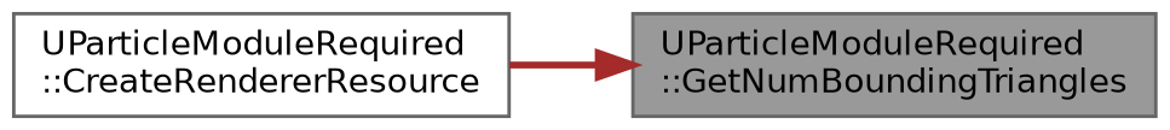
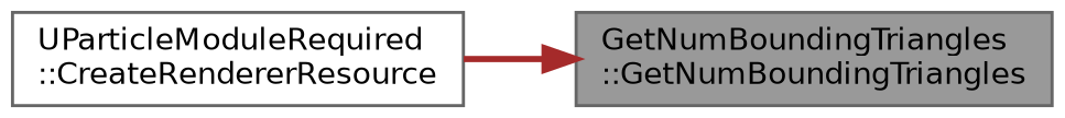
  digraph {
    rankdir=RL
    node [color=gray40 fontname=Helvetica fontsize=10 shape=box style=filled]
-   n1 [fillcolor=grey60 fontcolor=black height=0.2 label="UParticleModuleRequired\l::GetNumBoundingTriangles" width=0.4]
+   n1 [fillcolor=grey60 fontcolor=black height=0.2 label="GetNumBoundingTriangles\l::GetNumBoundingTriangles" width=0.4]
    n2 [fillcolor=white height=0.2 label="UParticleModuleRequired\l::CreateRendererResource" width=0.4]
    n1 -> n2 [color=brown dir=back fontname=Helvetica fontsize=10 labelfontname=Helvetica labelfontsize=10 style=bold]
  }
